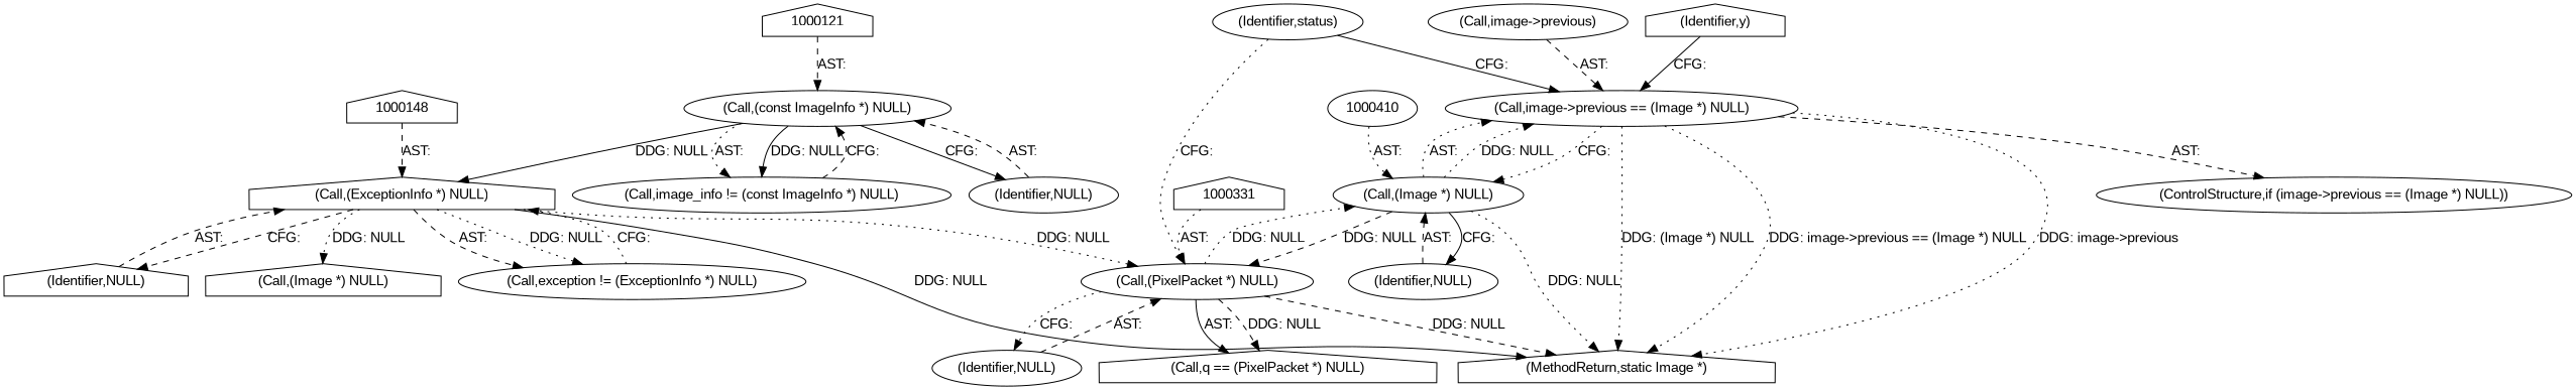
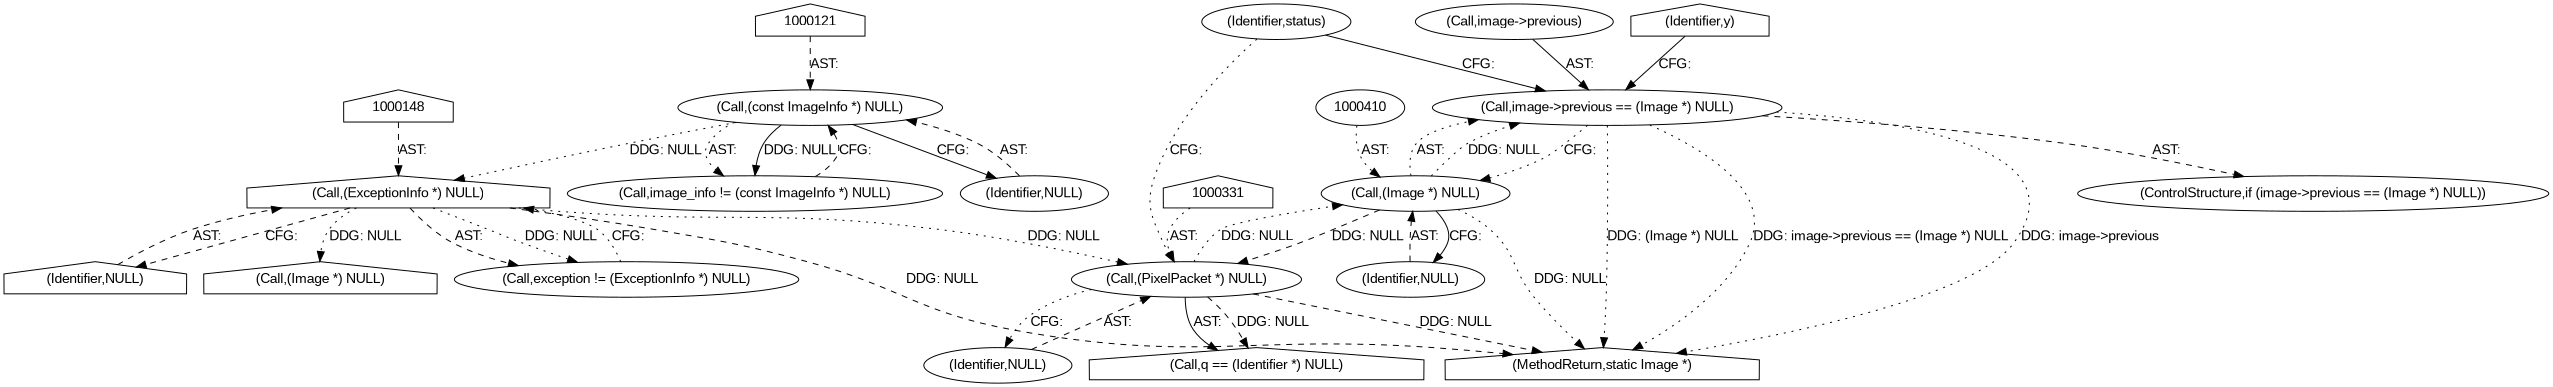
  digraph {
    fontname="Liberation Sans"
    node [fontname="Liberation Sans" shape=ellipse]
    edge [fontname="Liberation Sans" style=dotted]
    n1 [label="(Call,image->previous == (Image *) NULL)"]
    n2 [label="(Call,(Image *) NULL)"]
    n3 [label="(ControlStructure,if (image->previous == (Image *) NULL))"]
    n4 [label="(MethodReturn,static Image *)" shape=house]
    n5 [label="(Call,(PixelPacket *) NULL)"]
    n6 [label="(Identifier,NULL)"]
    n7 [label="(Identifier,NULL)"]
-   n8 [label="(Call,q == (PixelPacket *) NULL)" shape=house]
+   n8 [label="(Call,q == (Identifier *) NULL)" shape=house]
    n9 [label="(Call,(ExceptionInfo *) NULL)" shape=house]
    n10 [label="(Call,exception != (ExceptionInfo *) NULL)"]
    n11 [label="(Call,(Image *) NULL)" shape=house]
    n12 [label="(Identifier,NULL)" shape=house]
    n13 [label="(Call,(const ImageInfo *) NULL)"]
    n14 [label="(Call,image_info != (const ImageInfo *) NULL)"]
    n15 [label="(Identifier,NULL)"]
    n16 [label="(Identifier,y)" shape=house]
    n17 [label="(Identifier,status)"]
    n18 [label="(Call,image->previous)"]
    1000410
    1000331 [shape=house]
    1000148 [shape=house]
    1000121 [shape=house]
    n1 -> n2 [label="CFG: "]
    n1 -> n3 [label="AST: " style=dashed]
    n1 -> n4 [label="DDG: image->previous == (Image *) NULL"]
    n1 -> n4 [label="DDG: (Image *) NULL"]
    n1 -> n4 [label="DDG: image->previous"]
    n2 -> n1 [label="AST: "]
    n2 -> n1 [label="DDG: NULL"]
    n2 -> n4 [label="DDG: NULL"]
    n2 -> n5 [label="DDG: NULL" style=dashed]
    n2 -> n6 [label="CFG: " style=solid]
    n5 -> n2 [label="DDG: NULL"]
    n5 -> n4 [label="DDG: NULL" style=dashed]
    n5 -> n7 [label="CFG: "]
    n5 -> n8 [label="AST: " style=solid]
    n5 -> n8 [label="DDG: NULL" style=dashed]
    n6 -> n2 [label="AST: " style=dashed]
    n7 -> n5 [label="AST: " style=dashed]
-   n9 -> n4 [label="DDG: NULL" style=solid]
+   n9 -> n4 [label="DDG: NULL" style=dashed]
    n9 -> n5 [label="DDG: NULL"]
    n9 -> n10 [label="AST: " style=dashed]
    n9 -> n10 [label="DDG: NULL"]
    n9 -> n11 [label="DDG: NULL"]
    n9 -> n12 [label="CFG: " style=dashed]
    n10 -> n9 [label="CFG: "]
    n12 -> n9 [label="AST: " style=dashed]
-   n13 -> n9 [label="DDG: NULL" style=solid]
+   n13 -> n9 [label="DDG: NULL"]
    n13 -> n14 [label="AST: "]
    n13 -> n14 [label="DDG: NULL" style=solid]
    n13 -> n15 [label="CFG: " style=solid]
    n14 -> n13 [label="CFG: " style=dashed]
    n15 -> n13 [label="AST: " style=dashed]
    n16 -> n1 [label="CFG: " style=solid]
    n17 -> n1 [label="CFG: " style=solid]
    n17 -> n5 [label="CFG: "]
-   n18 -> n1 [label="AST: " style=dashed]
+   n18 -> n1 [label="AST: " style=solid]
    1000410 -> n2 [label="AST: "]
    1000331 -> n5 [label="AST: "]
    1000148 -> n9 [label="AST: " style=dashed]
    1000121 -> n13 [label="AST: " style=dashed]
  }
